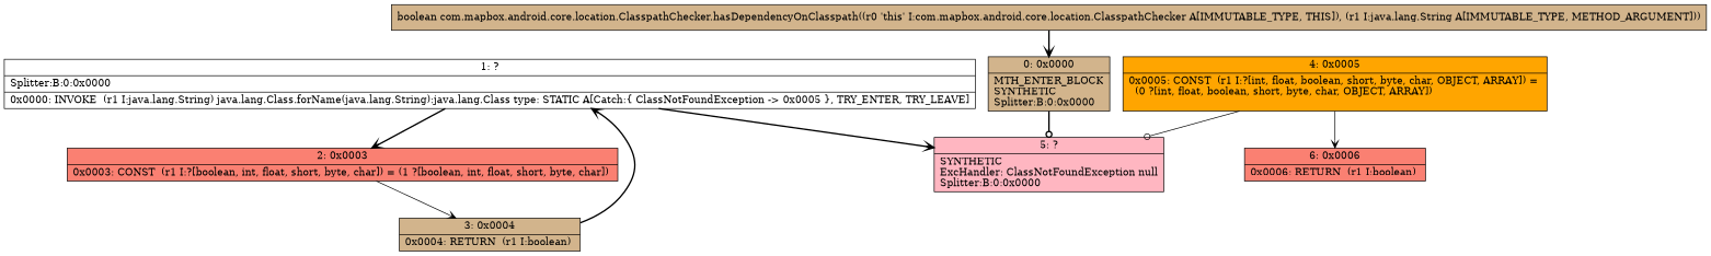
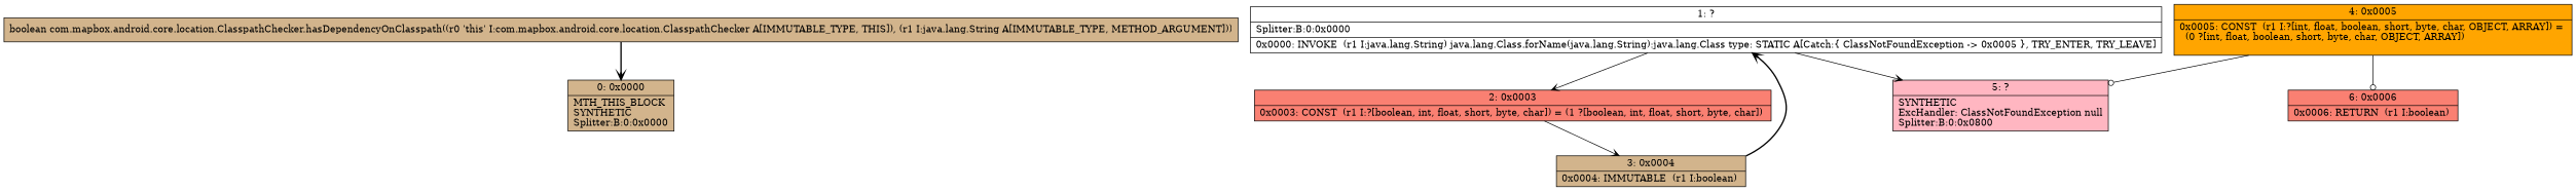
  digraph {
    node [fillcolor=tan shape=record style=filled]
    edge [arrowhead=vee style=bold]
-   n1 [label="{0\:\ 0x0000|MTH_ENTER_BLOCK\lSYNTHETIC\lSplitter:B:0:0x0000\l}"]
-   n2 [fillcolor=lightpink label="{5\:\ ?|SYNTHETIC\lExcHandler: ClassNotFoundException null\lSplitter:B:0:0x0000\l}"]
+   n1 [label="{0\:\ 0x0000|MTH_THIS_BLOCK\lSYNTHETIC\lSplitter:B:0:0x0000\l}"]
+   n2 [fillcolor=lightpink label="{5\:\ ?|SYNTHETIC\lExcHandler: ClassNotFoundException null\lSplitter:B:0:0x0800\l}"]
    n3 [fillcolor=white label="{1\:\ ?|Splitter:B:0:0x0000\l|0x0000: INVOKE  (r1 I:java.lang.String) java.lang.Class.forName(java.lang.String):java.lang.Class type: STATIC A[Catch:\{ ClassNotFoundException \-\> 0x0005 \}, TRY_ENTER, TRY_LEAVE]\l}"]
    n4 [fillcolor=salmon label="{2\:\ 0x0003|0x0003: CONST  (r1 I:?[boolean, int, float, short, byte, char]) = (1 ?[boolean, int, float, short, byte, char]) \l}"]
-   n5 [label="{3\:\ 0x0004|0x0004: RETURN  (r1 I:boolean) \l}"]
+   n5 [label="{3\:\ 0x0004|0x0004: IMMUTABLE  (r1 I:boolean) \l}"]
    n6 [fillcolor=orange label="{4\:\ 0x0005|0x0005: CONST  (r1 I:?[int, float, boolean, short, byte, char, OBJECT, ARRAY]) = \l  (0 ?[int, float, boolean, short, byte, char, OBJECT, ARRAY])\l \l}"]
    n7 [fillcolor=salmon label="{6\:\ 0x0006|0x0006: RETURN  (r1 I:boolean) \l}"]
    n8 [label="{boolean com.mapbox.android.core.location.ClasspathChecker.hasDependencyOnClasspath((r0 'this' I:com.mapbox.android.core.location.ClasspathChecker A[IMMUTABLE_TYPE, THIS]), (r1 I:java.lang.String A[IMMUTABLE_TYPE, METHOD_ARGUMENT])) }"]
-   n1 -> n2 [arrowhead=odot]
-   n3 -> n2
-   n3 -> n4
+   n3 -> n2 [style=solid]
+   n3 -> n4 [style=solid]
    n4 -> n5 [style=solid]
    n5 -> n3
    n6 -> n2 [arrowhead=odot style=solid]
-   n6 -> n7 [style=solid]
+   n6 -> n7 [arrowhead=odot style=solid]
    n8 -> n1
  }
